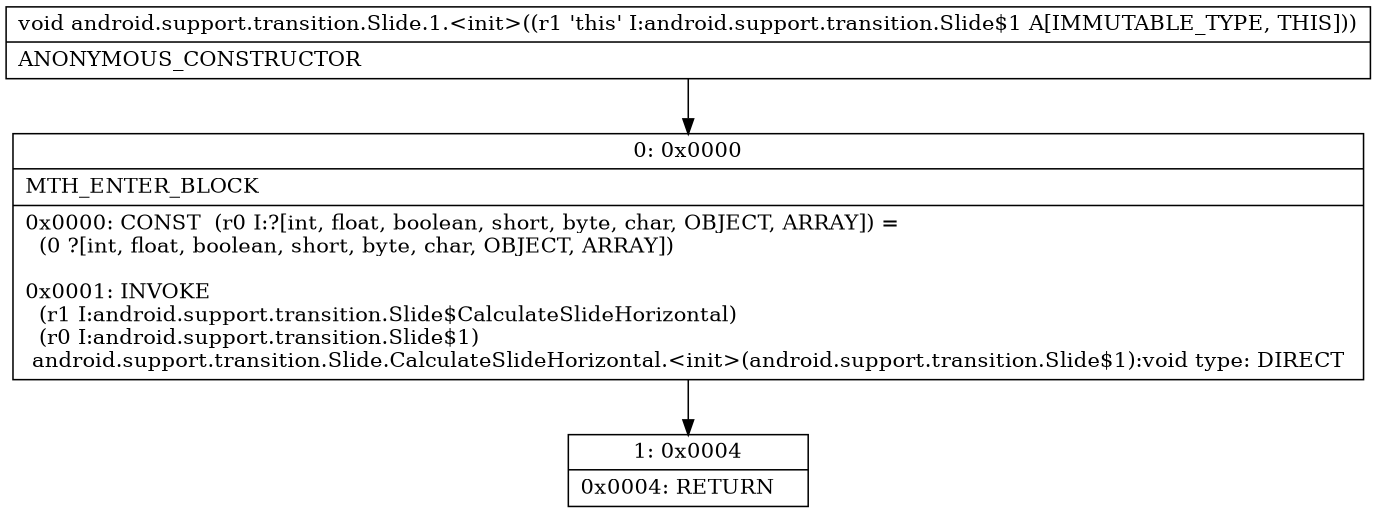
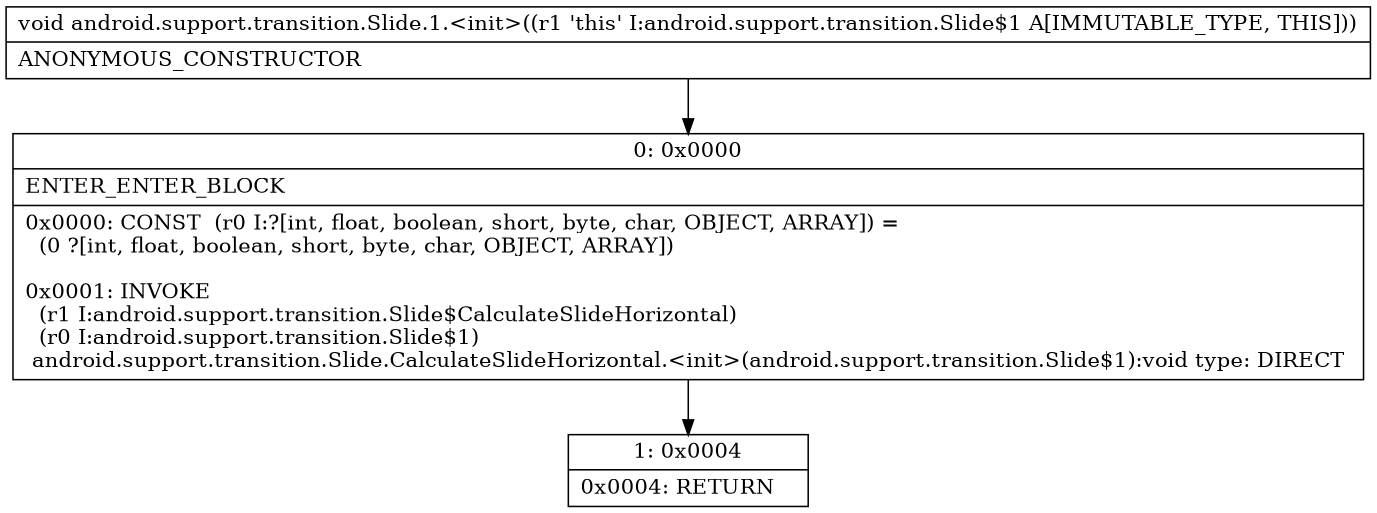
  digraph {
    node [shape=record]
-   n1 [label="{0\:\ 0x0000|MTH_ENTER_BLOCK\l|0x0000: CONST  (r0 I:?[int, float, boolean, short, byte, char, OBJECT, ARRAY]) = \l  (0 ?[int, float, boolean, short, byte, char, OBJECT, ARRAY])\l \l0x0001: INVOKE  \l  (r1 I:android.support.transition.Slide$CalculateSlideHorizontal)\l  (r0 I:android.support.transition.Slide$1)\l android.support.transition.Slide.CalculateSlideHorizontal.\<init\>(android.support.transition.Slide$1):void type: DIRECT \l}"]
+   n1 [label="{0\:\ 0x0000|ENTER_ENTER_BLOCK\l|0x0000: CONST  (r0 I:?[int, float, boolean, short, byte, char, OBJECT, ARRAY]) = \l  (0 ?[int, float, boolean, short, byte, char, OBJECT, ARRAY])\l \l0x0001: INVOKE  \l  (r1 I:android.support.transition.Slide$CalculateSlideHorizontal)\l  (r0 I:android.support.transition.Slide$1)\l android.support.transition.Slide.CalculateSlideHorizontal.\<init\>(android.support.transition.Slide$1):void type: DIRECT \l}"]
    n2 [label="{1\:\ 0x0004|0x0004: RETURN   \l}"]
    n3 [label="{void android.support.transition.Slide.1.\<init\>((r1 'this' I:android.support.transition.Slide$1 A[IMMUTABLE_TYPE, THIS]))  | ANONYMOUS_CONSTRUCTOR\l}"]
    n1 -> n2
    n3 -> n1
  }
